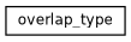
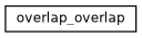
  digraph {
    rankdir=TB
-   n1 [color=black fillcolor=white fontname=Helvetica fontsize=10 height=0.2 label=overlap_type shape=record style=filled width=0.4]
+   n1 [color=black fillcolor=white fontname=Helvetica fontsize=10 height=0.2 label=overlap_overlap shape=record style=filled width=0.4]
  }
